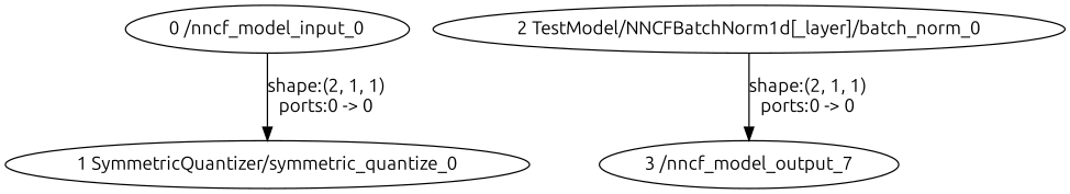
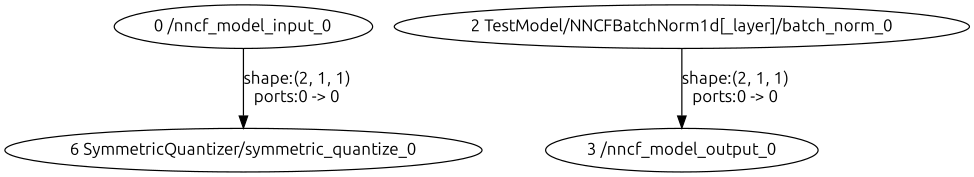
  strict digraph {
    fontname=Ubuntu
    node [fontname=Ubuntu]
    edge [fontname=Ubuntu style=solid]
    "0 /nncf_model_input_0" [type=nncf_model_input]
-   "1 SymmetricQuantizer/symmetric_quantize_0" [type=symmetric_quantize]
+   "1 SymmetricQuantizer/symmetric_quantize_0" [type=symmetric_quantize label="6 SymmetricQuantizer/symmetric_quantize_0"]
    "2 TestModel/NNCFBatchNorm1d[_layer]/batch_norm_0" [type=batch_norm]
-   "3 /nncf_model_output_0" [type=nncf_model_output label="3 /nncf_model_output_7"]
+   "3 /nncf_model_output_0" [type=nncf_model_output]
    "0 /nncf_model_input_0" -> "1 SymmetricQuantizer/symmetric_quantize_0" [label="shape:(2, 1, 1)\nports:0 -> 0"]
    "2 TestModel/NNCFBatchNorm1d[_layer]/batch_norm_0" -> "3 /nncf_model_output_0" [label="shape:(2, 1, 1)\nports:0 -> 0"]
  }
